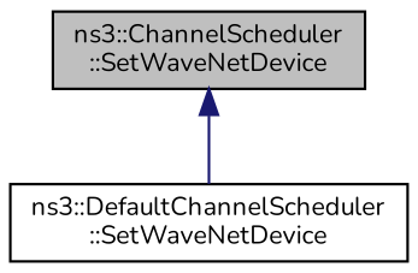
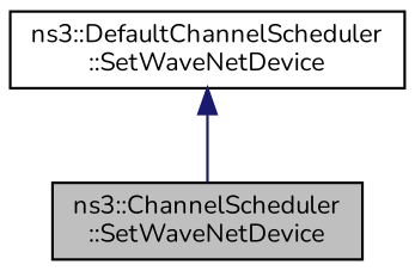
  digraph {
    rankdir=TB
    fontname=Nunito
    node [color=black fontname=Nunito fontsize=10 shape=record style=filled]
    n1 [fillcolor=grey75 fontcolor=black height=0.2 label="ns3::ChannelScheduler\l::SetWaveNetDevice" width=0.4]
    n2 [fillcolor=white height=0.2 label="ns3::DefaultChannelScheduler\l::SetWaveNetDevice" width=0.4]
-   n1 -> n2 [color=midnightblue dir=back fontname=Nunito fontsize=10 labelfontname=Helvetica labelfontsize=10 style=solid]
+   n2 -> n1 [color=midnightblue dir=back fontname=Nunito fontsize=10 labelfontname=Helvetica labelfontsize=10 style=solid]
  }
